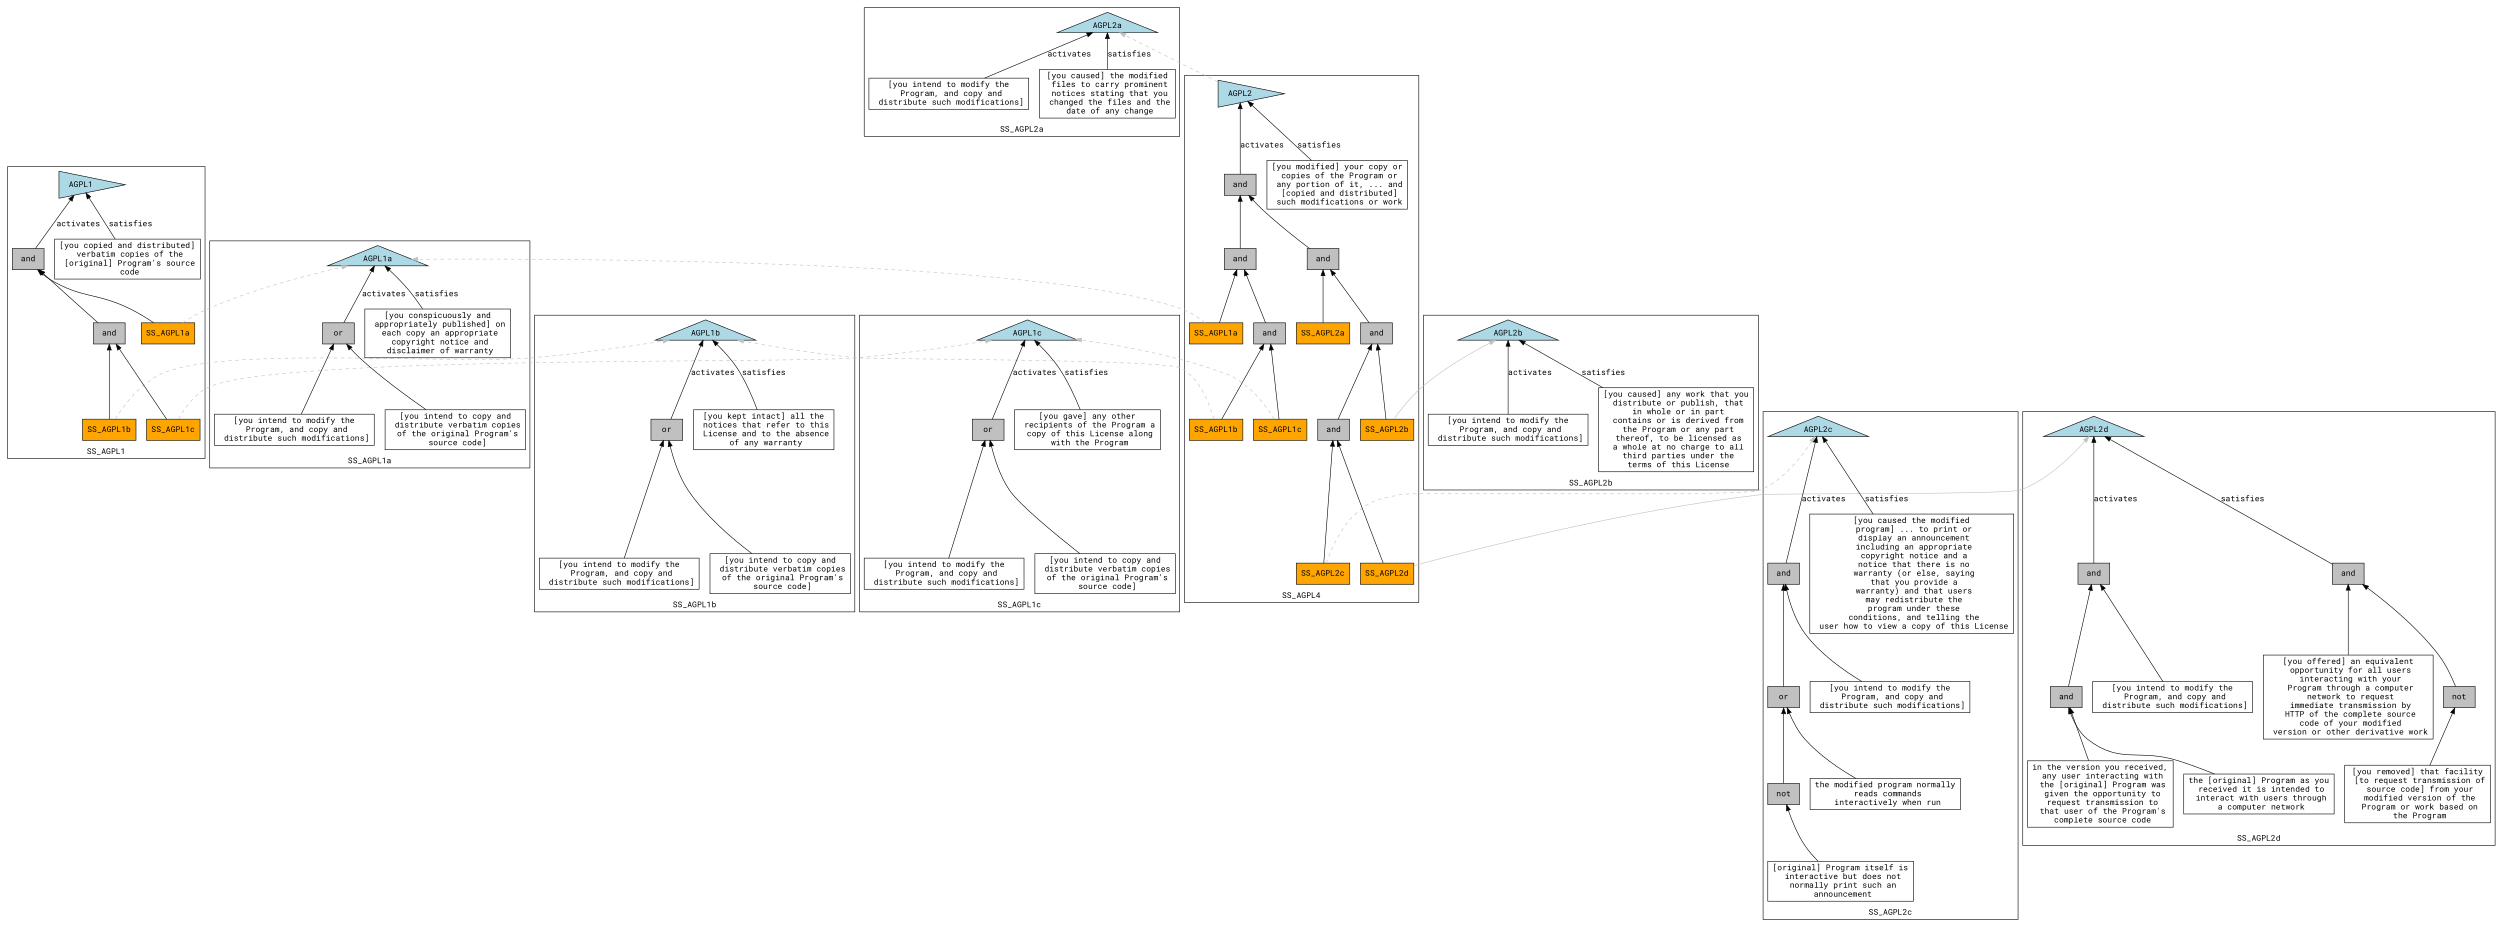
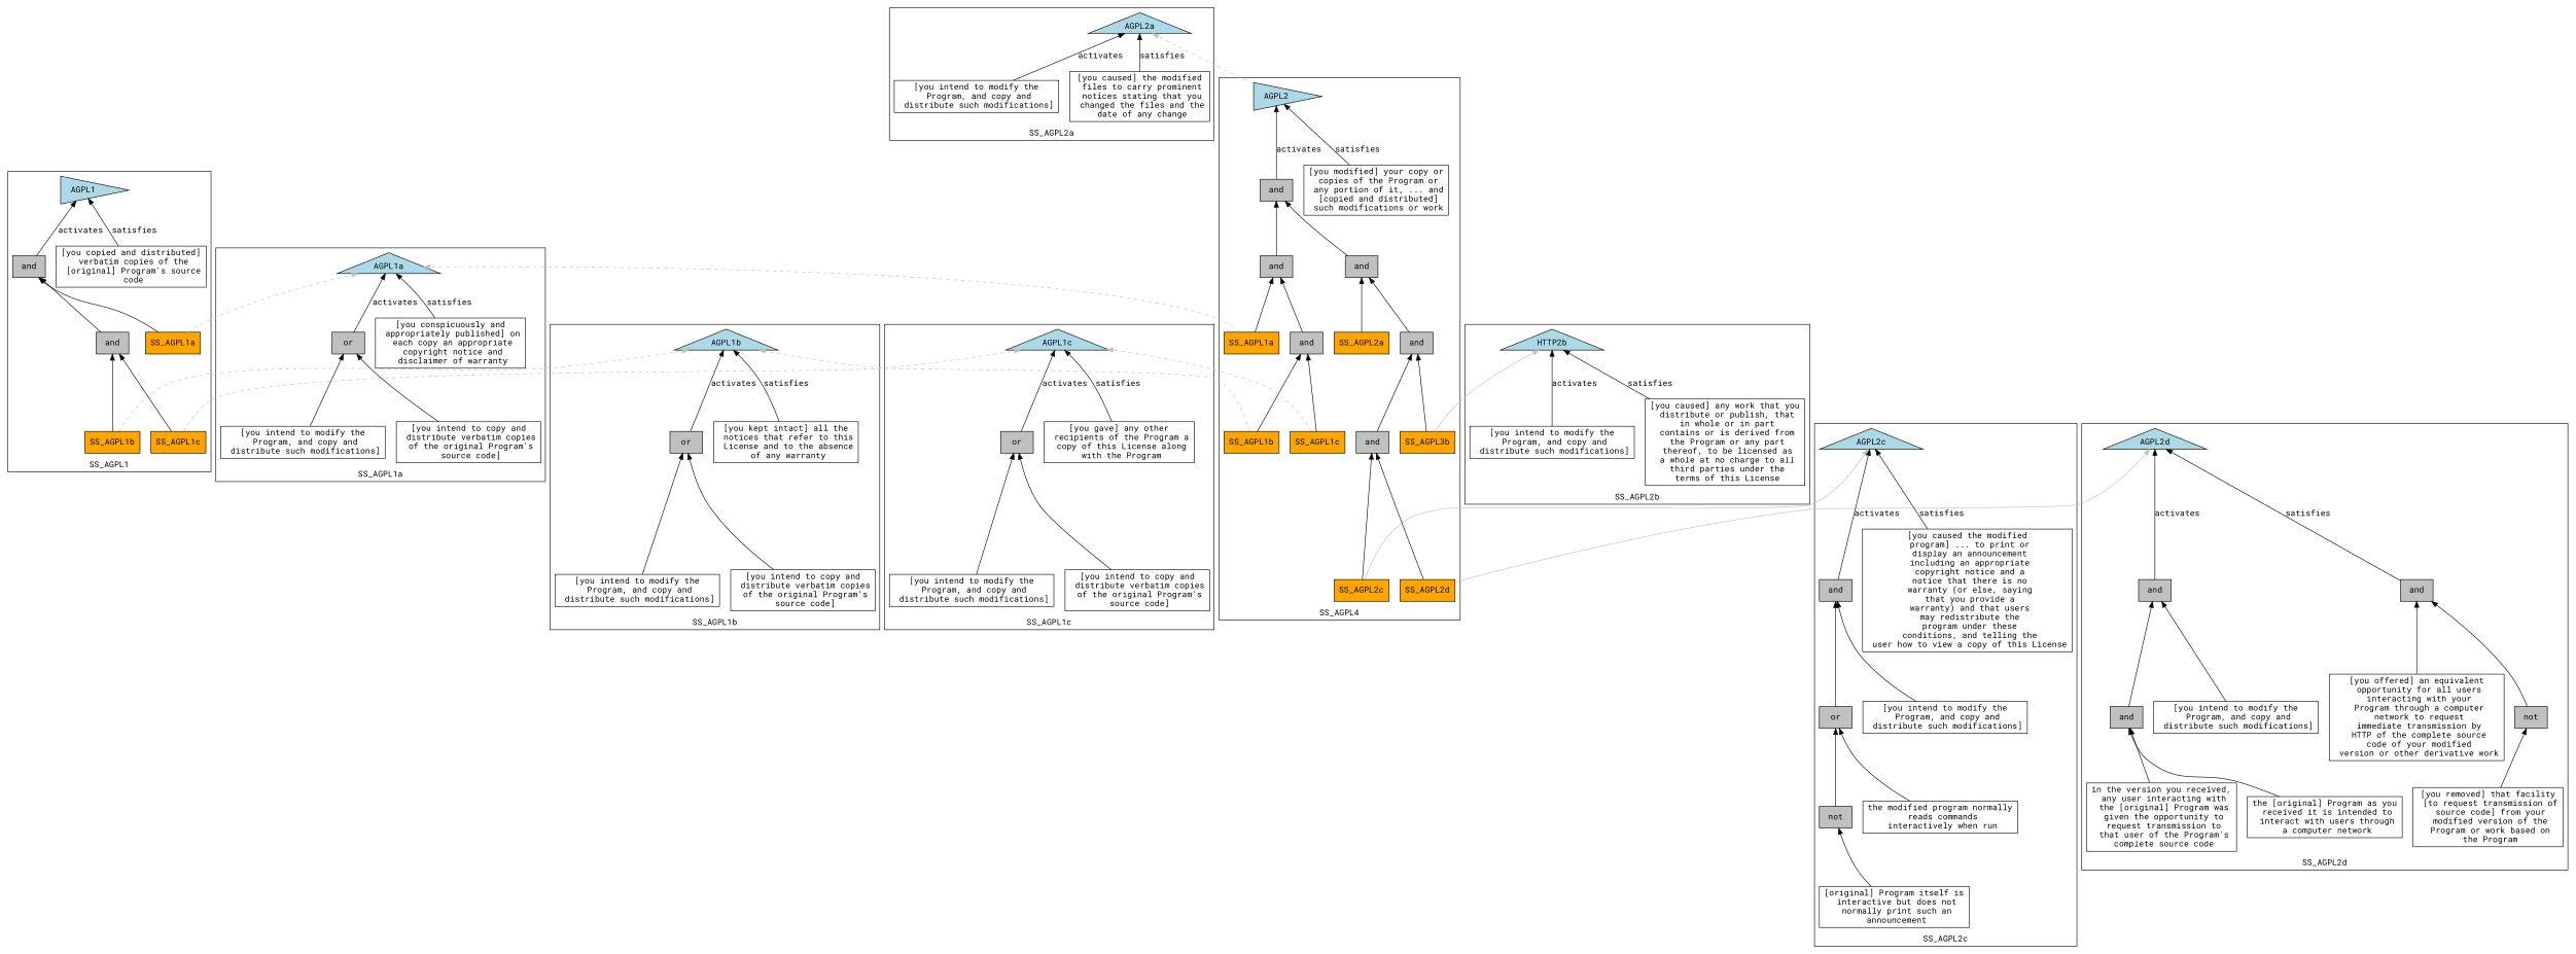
  digraph {
    compound=true
    fontname="Roboto Mono"
    rankdir=BT
    ranksep=0.5
    node [fontname="Roboto Mono" shape=box style=filled]
    edge [fontname="Roboto Mono"]
    n1 [fillcolor=lightblue label=AGPL2 orientation=270 shape=triangle]
    n2 [label="[you modified] your copy or\n copies of the Program or\n any portion of it, ... and\n [copied and distributed]\n such modifications or work" style=""]
    n3 [fillcolor=grey label=and]
    n4 [fillcolor=grey label=and]
    n5 [fillcolor=orange label=SS_AGPL1a]
    n6 [fillcolor=grey label=and]
    n7 [fillcolor=orange label=SS_AGPL1b]
    n8 [fillcolor=orange label=SS_AGPL1c]
    n9 [fillcolor=grey label=and]
    n10 [fillcolor=orange label=SS_AGPL2a]
    n11 [fillcolor=grey label=and]
-   n12 [fillcolor=orange label=SS_AGPL2b]
+   n12 [fillcolor=orange label=SS_AGPL3b]
    n13 [fillcolor=grey label=and]
    n14 [fillcolor=orange label=SS_AGPL2c]
    n15 [fillcolor=orange label=SS_AGPL2d]
    n16 [fillcolor=lightblue label=AGPL2a orientation=0 shape=triangle]
    n17 [label="[you caused] the modified\n files to carry prominent\n notices stating that you\n changed the files and the\n date of any change" style=""]
    n18 [label="[you intend to modify the\n Program, and copy and\n distribute such modifications]" style=""]
-   n19 [fillcolor=lightblue label=AGPL2b orientation=0 shape=triangle]
+   n19 [fillcolor=lightblue label=HTTP2b orientation=0 shape=triangle]
    n20 [label="[you caused] any work that you\n distribute or publish, that\n in whole or in part\n contains or is derived from\n the Program or any part\n thereof, to be licensed as\n a whole at no charge to all\n third parties under the\n terms of this License" style=""]
    n21 [label="[you intend to modify the\n Program, and copy and\n distribute such modifications]" style=""]
    n22 [fillcolor=lightblue label=AGPL2c orientation=0 shape=triangle]
    n23 [label="[you caused the modified\n program] ... to print or\n display an announcement\n including an appropriate\n copyright notice and a\n notice that there is no\n warranty (or else, saying\n that you provide a\n warranty) and that users\n may redistribute the\n program under these\n conditions, and telling the\n user how to view a copy of this License" style=""]
    n24 [fillcolor=grey label=and]
    n25 [label="[you intend to modify the\n Program, and copy and\n distribute such modifications]" style=""]
    n26 [fillcolor=grey label=or]
    n27 [label="the modified program normally\n reads commands\n interactively when run" style=""]
    n28 [fillcolor=grey label=not]
    n29 [label="[original] Program itself is\n interactive but does not\n normally print such an\n announcement" style=""]
    n30 [fillcolor=lightblue label=AGPL2d orientation=0 shape=triangle]
    n31 [fillcolor=grey label=and]
    n32 [fillcolor=grey label=not]
    n33 [label="[you removed] that facility\n [to request transmission of\n source code] from your\n modified version of the\n Program or work based on\n the Program" style=""]
    n34 [label="[you offered] an equivalent\n opportunity for all users\n interacting with your\n Program through a computer\n network to request\n immediate transmission by\n HTTP of the complete source\n code of your modified\n version or other derivative work" style=""]
    n35 [fillcolor=grey label=and]
    n36 [label="[you intend to modify the\n Program, and copy and\n distribute such modifications]" style=""]
    n37 [fillcolor=grey label=and]
    n38 [label="the [original] Program as you\n received it is intended to\n interact with users through\n a computer network" style=""]
    n39 [label="in the version you received,\n any user interacting with\n the [original] Program was\n given the opportunity to\n request transmission to\n that user of the Program's\n complete source code" style=""]
    n40 [fillcolor=lightblue label=AGPL1 orientation=270 shape=triangle]
    n41 [label="[you copied and distributed]\n verbatim copies of the\n [original] Program's source\n code" style=""]
    n42 [fillcolor=grey label=and]
    n43 [fillcolor=orange label=SS_AGPL1a]
    n44 [fillcolor=grey label=and]
    n45 [fillcolor=orange label=SS_AGPL1b]
    n46 [fillcolor=orange label=SS_AGPL1c]
    n47 [fillcolor=lightblue label=AGPL1a orientation=0 shape=triangle]
    n48 [label="[you conspicuously and\n appropriately published] on\n each copy an appropriate\n copyright notice and\n disclaimer of warranty" style=""]
    n49 [fillcolor=grey label=or]
    n50 [label="[you intend to copy and\n distribute verbatim copies\n of the original Program's\n source code]" style=""]
    n51 [label="[you intend to modify the\n Program, and copy and\n distribute such modifications]" style=""]
    n52 [fillcolor=lightblue label=AGPL1b orientation=0 shape=triangle]
    n53 [label="[you kept intact] all the\n notices that refer to this\n License and to the absence\n of any warranty" style=""]
    n54 [fillcolor=grey label=or]
    n55 [label="[you intend to copy and\n distribute verbatim copies\n of the original Program's\n source code]" style=""]
    n56 [label="[you intend to modify the\n Program, and copy and\n distribute such modifications]" style=""]
    n57 [fillcolor=lightblue label=AGPL1c orientation=0 shape=triangle]
    n58 [label="[you gave] any other\n recipients of the Program a\n copy of this License along\n with the Program" style=""]
    n59 [fillcolor=grey label=or]
    n60 [label="[you intend to copy and\n distribute verbatim copies\n of the original Program's\n source code]" style=""]
    n61 [label="[you intend to modify the\n Program, and copy and\n distribute such modifications]" style=""]
    subgraph cluster_1 {
      label=SS_AGPL4
      n1
      n2
      n3
      n4
      n5
      n6
      n7
      n8
      n9
      n10
      n11
      n12
      n13
      n14
      n15
    }
    subgraph cluster_2 {
      label=SS_AGPL2a
      n16
      n17
      n18
    }
    subgraph cluster_3 {
      label=SS_AGPL2b
      n19
      n20
      n21
    }
    subgraph cluster_4 {
      label=SS_AGPL2c
      n22
      n23
      n24
      n25
      n26
      n27
      n28
      n29
    }
    subgraph cluster_5 {
      label=SS_AGPL2d
      n30
      n31
      n32
      n33
      n34
      n35
      n36
      n37
      n38
      n39
    }
    subgraph cluster_6 {
      label=SS_AGPL1
      n40
      n41
      n42
      n43
      n44
      n45
      n46
    }
    subgraph cluster_7 {
      label=SS_AGPL1a
      n47
      n48
      n49
      n50
      n51
    }
    subgraph cluster_8 {
      label=SS_AGPL1b
      n52
      n53
      n54
      n55
      n56
    }
    subgraph cluster_9 {
      label=SS_AGPL1c
      n57
      n58
      n59
      n60
      n61
    }
    n1 -> n16 [color=grey style=dashed]
    n2 -> n1 [label=satisfies]
    n3 -> n1 [label=activates]
    n4 -> n3
    n5 -> n4
    n5 -> n47 [color=grey style=dashed]
    n6 -> n4
    n7 -> n6
    n7 -> n52 [color=grey style=dashed]
    n8 -> n6
    n8 -> n57 [color=grey style=dashed]
    n9 -> n3
    n10 -> n9
    n11 -> n9
    n12 -> n11
    n12 -> n19 [color=grey style=solid]
    n13 -> n11
    n14 -> n13
-   n14 -> n22 [color=grey style=dashed]
+   n14 -> n22 [color=grey style=solid]
    n15 -> n13
    n15 -> n30 [color=grey style=solid]
    n17 -> n16 [label=satisfies]
    n18 -> n16 [label=activates]
    n20 -> n19 [label=satisfies]
    n21 -> n19 [label=activates]
    n23 -> n22 [label=satisfies]
    n24 -> n22 [label=activates]
    n25 -> n24
    n26 -> n24
    n27 -> n26
    n28 -> n26
    n29 -> n28
    n31 -> n30 [label=satisfies]
    n32 -> n31
    n33 -> n32
    n34 -> n31
    n35 -> n30 [label=activates]
    n36 -> n35
    n37 -> n35
    n38 -> n37
    n39 -> n37
    n41 -> n40 [label=satisfies]
    n42 -> n40 [label=activates]
    n43 -> n42
    n43 -> n47 [color=grey style=dashed]
    n44 -> n42
    n45 -> n44
    n45 -> n52 [color=grey style=dashed]
    n46 -> n44
    n46 -> n57 [color=grey style=dashed]
    n48 -> n47 [label=satisfies]
    n49 -> n47 [label=activates]
    n50 -> n49
    n51 -> n49
    n53 -> n52 [label=satisfies]
    n54 -> n52 [label=activates]
    n55 -> n54
    n56 -> n54
    n58 -> n57 [label=satisfies]
    n59 -> n57 [label=activates]
    n60 -> n59
    n61 -> n59
  }
